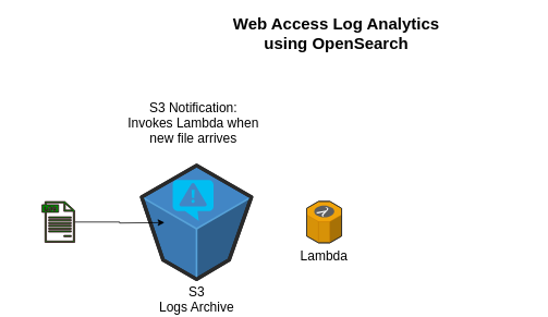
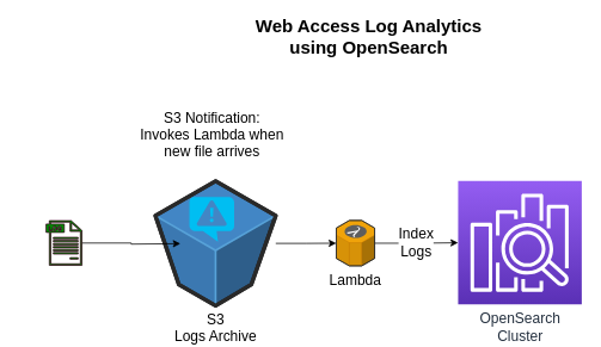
  <mxCell id="0" />
  <mxCell id="1" parent="0" />
+ <mxCell id="2" value="&lt;div style=&quot;font-size: 16px;&quot;&gt;OpenSearch&lt;/div&gt;&lt;div style=&quot;font-size: 16px;&quot;&gt;Cluster&lt;br style=&quot;font-size: 16px;&quot;&gt;&lt;/div&gt;" style="sketch=0;points=[[0,0,0],[0.25,0,0],[0.5,0,0],[0.75,0,0],[1,0,0],[0,1,0],[0.25,1,0],[0.5,1,0],[0.75,1,0],[1,1,0],[0,0.25,0],[0,0.5,0],[0,0.75,0],[1,0.25,0],[1,0.5,0],[1,0.75,0]];outlineConnect=0;fontColor=#232F3E;gradientColor=#945DF2;gradientDirection=north;fillColor=#5A30B5;strokeColor=#ffffff;dashed=0;verticalLabelPosition=bottom;verticalAlign=top;align=center;html=1;fontSize=16;fontStyle=0;aspect=fixed;shape=mxgraph.aws4.resourceIcon;resIcon=mxgraph.aws4.elasticsearch_service;" parent="1" vertex="1"><mxGeometry x="480" y="202" width="138" height="138" as="geometry" /></mxCell>
+ <mxCell id="3" value="&lt;div style=&quot;font-size: 16px;&quot;&gt;Index&lt;/div&gt;&lt;div style=&quot;font-size: 16px;&quot;&gt;Logs&lt;br style=&quot;font-size: 16px;&quot;&gt;&lt;/div&gt;" style="edgeStyle=orthogonalEdgeStyle;rounded=0;orthogonalLoop=1;jettySize=auto;html=1;fontSize=16;" parent="1" source="4" target="2" edge="1"><mxGeometry relative="1" as="geometry" /></mxCell>
  <mxCell id="4" value="&lt;div style=&quot;font-size: 16px&quot;&gt;Lambda&lt;/div&gt;" style="verticalLabelPosition=bottom;html=1;verticalAlign=top;strokeWidth=1;align=center;outlineConnect=0;dashed=0;outlineConnect=0;shape=mxgraph.aws3d.lambda;fillColor=#f0a30a;strokeColor=#BD7000;aspect=fixed;fontSize=16;fontColor=#000000;" parent="1" vertex="1"><mxGeometry x="344" y="246" width="42.75" height="50.88" as="geometry" /></mxCell>
+ <mxCell id="5" value="" style="edgeStyle=orthogonalEdgeStyle;rounded=0;orthogonalLoop=1;jettySize=auto;html=1;fontSize=16;" parent="1" source="6" target="4" edge="1"><mxGeometry relative="1" as="geometry" /></mxCell>
  <mxCell id="6" value="&lt;div style=&quot;font-size: 16px;&quot;&gt;S3 &lt;br style=&quot;font-size: 16px;&quot;&gt;&lt;/div&gt;&lt;div style=&quot;font-size: 16px;&quot;&gt;Logs Archive&lt;/div&gt;" style="verticalLabelPosition=bottom;html=1;verticalAlign=top;strokeWidth=1;align=center;outlineConnect=0;dashed=0;outlineConnect=0;shape=mxgraph.aws3d.s3Bucket;fillColor=#4286c5;strokeColor=#57A2D8;aspect=fixed;fontSize=16;" parent="1" vertex="1"><mxGeometry x="142" y="202" width="134.38" height="139.4" as="geometry" /></mxCell>
  <mxCell id="7" style="edgeStyle=orthogonalEdgeStyle;rounded=0;orthogonalLoop=1;jettySize=auto;html=1;fontSize=16;" parent="1" source="8" edge="1"><mxGeometry relative="1" as="geometry"><mxPoint x="170" y="272" as="targetPoint" /><mxPoint x="40" y="262.81" as="sourcePoint" /></mxGeometry></mxCell>
  <mxCell id="8" value="&lt;div style=&quot;font-size: 16px;&quot;&gt;Access logs pushed&lt;/div&gt;&lt;div style=&quot;font-size: 16px;&quot;&gt;from webservers&lt;br style=&quot;font-size: 16px;&quot;&gt;&lt;/div&gt;" style="sketch=0;pointerEvents=1;shadow=0;dashed=0;html=1;strokeColor=#33001A;fillColor=#008a00;aspect=fixed;labelPosition=center;verticalLabelPosition=bottom;verticalAlign=top;align=center;outlineConnect=0;shape=mxgraph.vvd.log_files;fontSize=16;fontColor=#ffffff;" parent="1" vertex="1"><mxGeometry x="20" y="246.26" width="40" height="50" as="geometry" /></mxCell>
  <mxCell id="9" value="&lt;div style=&quot;font-size: 16px;&quot;&gt;S3 Notification:&lt;/div&gt;&lt;div style=&quot;font-size: 16px;&quot;&gt;Invokes Lambda when&lt;/div&gt;&lt;div style=&quot;font-size: 16px;&quot;&gt;new file arrives&lt;/div&gt;&lt;div style=&quot;font-size: 16px;&quot;&gt;&lt;br style=&quot;font-size: 16px;&quot;&gt;&lt;/div&gt;&lt;div style=&quot;font-size: 16px;&quot;&gt;&lt;br style=&quot;font-size: 16px;&quot;&gt;&lt;/div&gt;" style="verticalLabelPosition=top;html=1;verticalAlign=bottom;align=center;strokeColor=none;fillColor=#00BEF2;shape=mxgraph.azure.notification_topic;labelPosition=center;fontSize=16;" parent="1" vertex="1"><mxGeometry x="180" y="220" width="50" height="50" as="geometry" /></mxCell>
  <mxCell id="10" value="&lt;div style=&quot;font-size: 20px;&quot;&gt;Web Access Log Analytics&lt;/div&gt;&lt;div style=&quot;font-size: 20px;&quot;&gt;using OpenSearch&lt;br style=&quot;font-size: 20px;&quot;&gt;&lt;/div&gt;" style="text;strokeColor=none;fillColor=none;html=1;fontSize=20;fontStyle=1;verticalAlign=middle;align=center;" parent="1" vertex="1"><mxGeometry x="330" y="20" width="100" height="40" as="geometry" /></mxCell>
